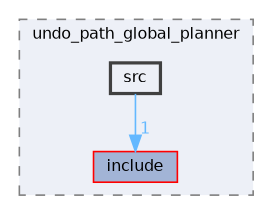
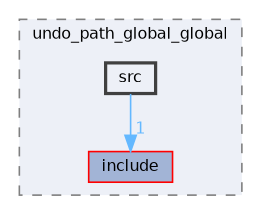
  digraph {
    compound=true
    node [fontname=Helvetica fontsize=10 shape=box]
    n1 [color=red fillcolor="#a2b4d6" height=0.2 label=include style=filled width=0.4]
    n2 [color=grey25 fillcolor="#edf0f7" height=0.2 label=src style="filled,bold" width=0.4]
    subgraph cluster_1 {
      bgcolor="#edf0f7"
      fontname=Helvetica
      fontsize=10
-     label=undo_path_global_planner
+     label=undo_path_global_global
      pencolor=grey50
      style="filled,dashed"
      n1
      n2
    }
    n2 -> n1 [color=steelblue1 fontcolor=steelblue1 fontname=Helvetica fontsize=10 headlabel=1 labeldistance=1.5 labelfontname=Helvetica labelfontsize=10]
  }
